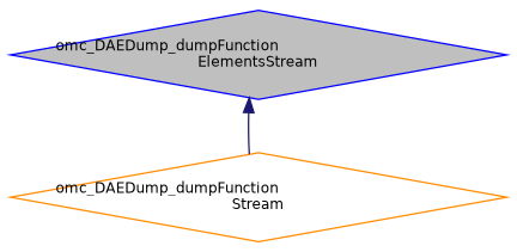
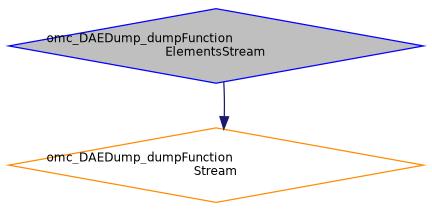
  digraph {
    rankdir=TB
    node [fontname=Helvetica fontsize=10 shape=diamond style=filled]
    n1 [color=blue fillcolor=grey75 fontcolor=black height=0.2 label="omc_DAEDump_dumpFunction\lElementsStream" width=0.4]
    n2 [color=darkorange fillcolor=white height=0.2 label="omc_DAEDump_dumpFunction\lStream" width=0.4]
-   n1 -> n2 [color=midnightblue dir=back fontname=Helvetica fontsize=10 labelfontname=Helvetica labelfontsize=10 style=solid]
+   n2 -> n1 [color=midnightblue dir=back fontname=Helvetica fontsize=10 labelfontname=Helvetica labelfontsize=10 style=solid]
  }
